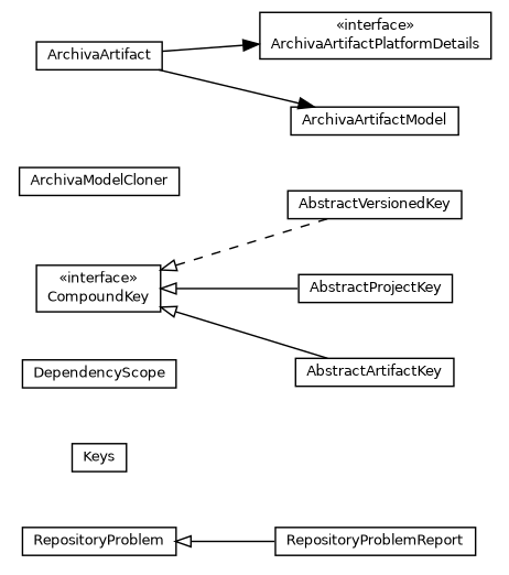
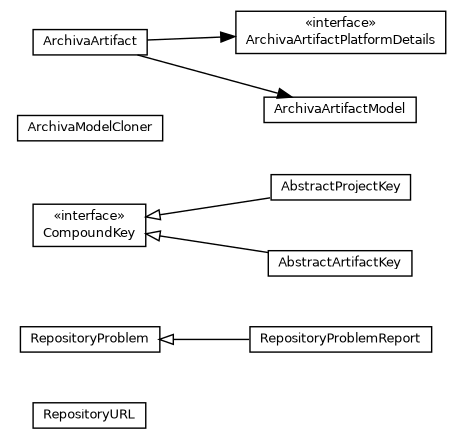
  digraph {
    rankdir=LR
    node [fontcolor=black fontname=Helvetica fontsize=9.0 shape=plaintext]
    edge [arrowtail=empty dir=back fontname=Helvetica fontsize=10 headport=p labelfontname=Helvetica labelfontsize=10 tailport=p]
+   n1 [label=<<table border="0" cellborder="1" cellspacing="0" cellpadding="2" port="p" href="./RepositoryURL.html"> 		<tr><td><table border="0" cellspacing="0" cellpadding="1"> 			<tr><td> RepositoryURL </td></tr> 		</table></td></tr> 		</table>>]
    n2 [label=<<table border="0" cellborder="1" cellspacing="0" cellpadding="2" port="p" href="./RepositoryProblemReport.html"> 		<tr><td><table border="0" cellspacing="0" cellpadding="1"> 			<tr><td> RepositoryProblemReport </td></tr> 		</table></td></tr> 		</table>>]
-   n3 [label=<<table border="0" cellborder="1" cellspacing="0" cellpadding="2" port="p" href="./Keys.html"> 		<tr><td><table border="0" cellspacing="0" cellpadding="1"> 			<tr><td> Keys </td></tr> 		</table></td></tr> 		</table>>]
-   n4 [label=<<table border="0" cellborder="1" cellspacing="0" cellpadding="2" port="p" href="./DependencyScope.html"> 		<tr><td><table border="0" cellspacing="0" cellpadding="1"> 			<tr><td> DependencyScope </td></tr> 		</table></td></tr> 		</table>>]
    n5 [label=<<table border="0" cellborder="1" cellspacing="0" cellpadding="2" port="p" href="./CompoundKey.html"> 		<tr><td><table border="0" cellspacing="0" cellpadding="1"> 			<tr><td> &laquo;interface&raquo; </td></tr> 			<tr><td> CompoundKey </td></tr> 		</table></td></tr> 		</table>>]
-   n6 [label=<<table border="0" cellborder="1" cellspacing="0" cellpadding="2" port="p" href="./AbstractVersionedKey.html"> 		<tr><td><table border="0" cellspacing="0" cellpadding="1"> 			<tr><td> AbstractVersionedKey </td></tr> 		</table></td></tr> 		</table>>]
    n7 [label=<<table border="0" cellborder="1" cellspacing="0" cellpadding="2" port="p" href="./AbstractProjectKey.html"> 		<tr><td><table border="0" cellspacing="0" cellpadding="1"> 			<tr><td> AbstractProjectKey </td></tr> 		</table></td></tr> 		</table>>]
    n8 [label=<<table border="0" cellborder="1" cellspacing="0" cellpadding="2" port="p" href="./AbstractArtifactKey.html"> 		<tr><td><table border="0" cellspacing="0" cellpadding="1"> 			<tr><td> AbstractArtifactKey </td></tr> 		</table></td></tr> 		</table>>]
    n9 [label=<<table border="0" cellborder="1" cellspacing="0" cellpadding="2" port="p" href="./ArchivaModelCloner.html"> 		<tr><td><table border="0" cellspacing="0" cellpadding="1"> 			<tr><td> ArchivaModelCloner </td></tr> 		</table></td></tr> 		</table>>]
    n10 [label=<<table border="0" cellborder="1" cellspacing="0" cellpadding="2" port="p" href="./ArchivaArtifactPlatformDetails.html"> 		<tr><td><table border="0" cellspacing="0" cellpadding="1"> 			<tr><td> &laquo;interface&raquo; </td></tr> 			<tr><td> ArchivaArtifactPlatformDetails </td></tr> 		</table></td></tr> 		</table>>]
    n11 [label=<<table border="0" cellborder="1" cellspacing="0" cellpadding="2" port="p" href="./ArchivaArtifact.html"> 		<tr><td><table border="0" cellspacing="0" cellpadding="1"> 			<tr><td> ArchivaArtifact </td></tr> 		</table></td></tr> 		</table>>]
    n12 [label=<<table border="0" cellborder="1" cellspacing="0" cellpadding="2" port="p" href="http://java.sun.com/j2se/1.4.2/docs/api/org/apache/maven/archiva/model/ArchivaArtifactModel.html"> 		<tr><td><table border="0" cellspacing="0" cellpadding="1"> 			<tr><td> ArchivaArtifactModel </td></tr> 		</table></td></tr> 		</table>>]
    n13 [label=<<table border="0" cellborder="1" cellspacing="0" cellpadding="2" port="p" href="http://java.sun.com/j2se/1.4.2/docs/api/org/apache/maven/archiva/model/RepositoryProblem.html"> 		<tr><td><table border="0" cellspacing="0" cellpadding="1"> 			<tr><td> RepositoryProblem </td></tr> 		</table></td></tr> 		</table>>]
-   n5 -> n6 [style=dashed]
    n5 -> n7 [style=solid]
    n5 -> n8 [style=solid]
    n11 -> n10 [arrowhead=normal color=black fontcolor=black fontsize=10.0 arrowtail="" dir=""]
    n11 -> n12 [arrowhead=normal color=black fontcolor=black fontsize=10.0 arrowtail="" dir=""]
    n13 -> n2
  }
